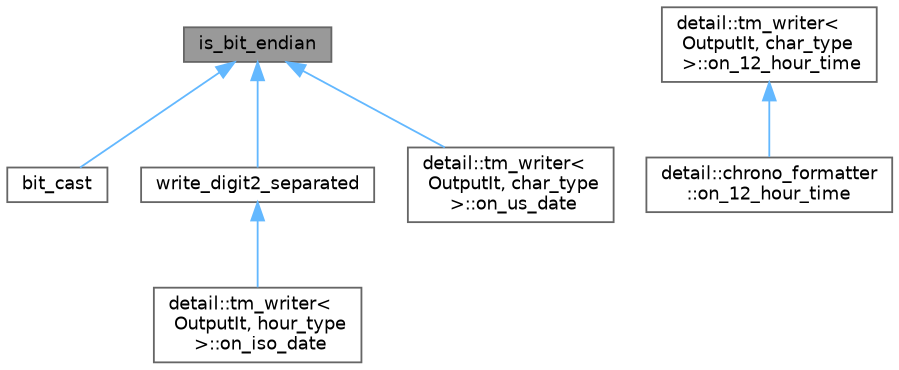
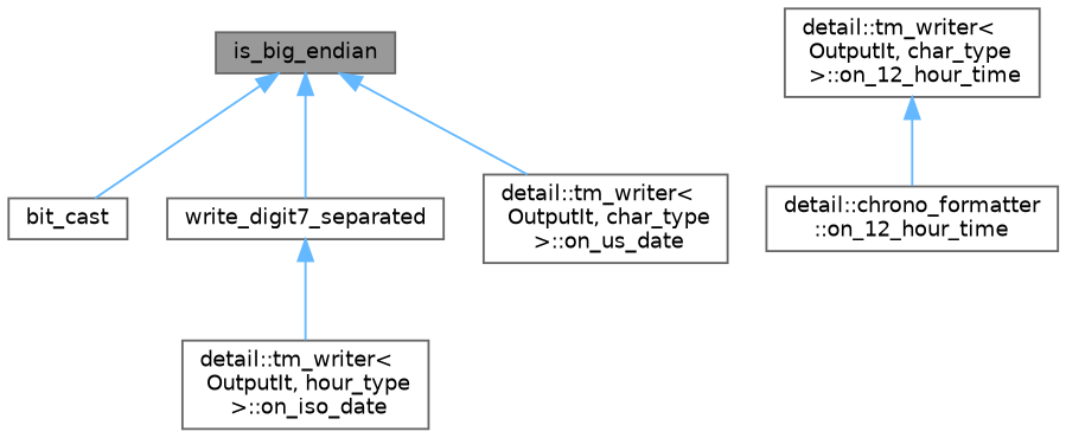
  digraph {
    rankdir=TB
    node [color=grey40 fillcolor=white fontname=Helvetica fontsize=10 shape=box style=filled]
    edge [color=steelblue1 dir=back fontname=Helvetica fontsize=10 labelfontname=Helvetica labelfontsize=10 style=solid]
-   n1 [color=gray40 fillcolor=grey60 fontcolor=black height=0.2 label=is_bit_endian width=0.4]
+   n1 [color=gray40 fillcolor=grey60 fontcolor=black height=0.2 label=is_big_endian width=0.4]
    n2 [height=0.2 label=bit_cast width=0.4]
-   n3 [height=0.2 label=write_digit2_separated width=0.4]
+   n3 [height=0.2 label=write_digit7_separated width=0.4]
    n4 [height=0.2 label="detail::tm_writer\<\l OutputIt, char_type\l \>::on_us_date" width=0.4]
    n5 [height=0.2 label="detail::tm_writer\<\l OutputIt, hour_type\l \>::on_iso_date" width=0.4]
    n6 [height=0.2 label="detail::tm_writer\<\l OutputIt, char_type\l \>::on_12_hour_time" width=0.4]
    n7 [height=0.2 label="detail::chrono_formatter\l::on_12_hour_time" width=0.4]
    n1 -> n2
    n1 -> n3
    n1 -> n4
    n3 -> n5
    n6 -> n7
  }
